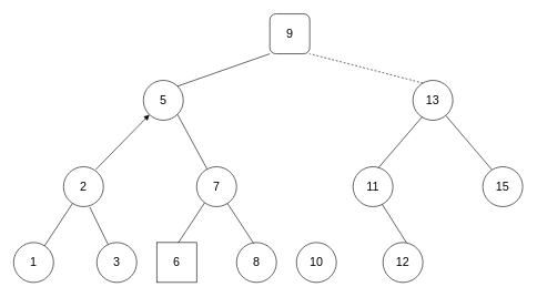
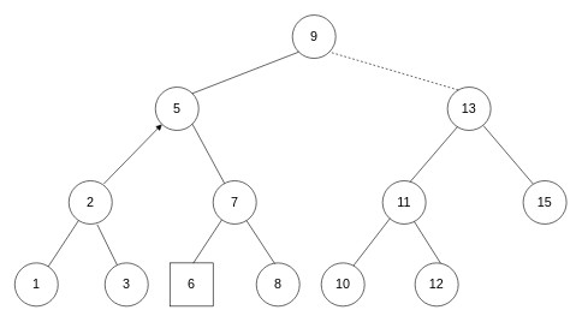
  <mxCell id="0" />
  <mxCell id="1" parent="0" />
- <mxCell id="2" value="9" style="whiteSpace=wrap;html=1;aspect=fixed;fontSize=18;rounded=1;" parent="1" vertex="1"><mxGeometry x="405" y="20" width="60" height="60" as="geometry" /></mxCell>
+ <mxCell id="2" value="9" style="ellipse;whiteSpace=wrap;html=1;aspect=fixed;fontSize=18;" parent="1" vertex="1"><mxGeometry x="405" y="20" width="60" height="60" as="geometry" /></mxCell>
  <mxCell id="3" value="5" style="ellipse;whiteSpace=wrap;html=1;aspect=fixed;fontSize=18;" parent="1" vertex="1"><mxGeometry x="215" y="120" width="60" height="60" as="geometry" /></mxCell>
  <mxCell id="4" value="13" style="ellipse;whiteSpace=wrap;html=1;aspect=fixed;fontSize=18;" parent="1" vertex="1"><mxGeometry x="620" y="120" width="60" height="60" as="geometry" /></mxCell>
  <mxCell id="5" value="2" style="ellipse;whiteSpace=wrap;html=1;aspect=fixed;fontSize=18;" parent="1" vertex="1"><mxGeometry x="95" y="250" width="60" height="60" as="geometry" /></mxCell>
  <mxCell id="6" value="7" style="ellipse;whiteSpace=wrap;html=1;aspect=fixed;fontSize=18;" parent="1" vertex="1"><mxGeometry x="295" y="250" width="60" height="60" as="geometry" /></mxCell>
  <mxCell id="7" value="11" style="ellipse;whiteSpace=wrap;html=1;aspect=fixed;fontSize=18;" parent="1" vertex="1"><mxGeometry x="530" y="250" width="60" height="60" as="geometry" /></mxCell>
  <mxCell id="8" value="15" style="ellipse;whiteSpace=wrap;html=1;aspect=fixed;fontSize=18;" parent="1" vertex="1"><mxGeometry x="725" y="250" width="60" height="60" as="geometry" /></mxCell>
  <mxCell id="9" value="1" style="ellipse;whiteSpace=wrap;html=1;aspect=fixed;fontSize=18;" parent="1" vertex="1"><mxGeometry x="20" y="364" width="60" height="60" as="geometry" /></mxCell>
  <mxCell id="10" value="3" style="ellipse;whiteSpace=wrap;html=1;aspect=fixed;fontSize=18;" parent="1" vertex="1"><mxGeometry x="145" y="364" width="60" height="60" as="geometry" /></mxCell>
  <mxCell id="11" value="6" style="whiteSpace=wrap;html=1;aspect=fixed;fontSize=18;rounded=0;" parent="1" vertex="1"><mxGeometry x="235" y="364" width="60" height="60" as="geometry" /></mxCell>
  <mxCell id="12" value="8" style="ellipse;whiteSpace=wrap;html=1;aspect=fixed;fontSize=18;" parent="1" vertex="1"><mxGeometry x="355" y="364" width="60" height="60" as="geometry" /></mxCell>
  <mxCell id="13" value="10" style="ellipse;whiteSpace=wrap;html=1;aspect=fixed;fontSize=18;" parent="1" vertex="1"><mxGeometry x="445" y="364" width="60" height="60" as="geometry" /></mxCell>
  <mxCell id="14" value="12" style="ellipse;whiteSpace=wrap;html=1;aspect=fixed;fontSize=18;" parent="1" vertex="1"><mxGeometry x="575" y="364" width="60" height="60" as="geometry" /></mxCell>
  <mxCell id="15" value="" style="endArrow=none;html=1;entryX=0;entryY=1;entryDx=0;entryDy=0;exitX=1;exitY=0;exitDx=0;exitDy=0;fontSize=18;" parent="1" source="3" target="2" edge="1"><mxGeometry width="50" height="50" relative="1" as="geometry"><mxPoint x="400" y="170" as="sourcePoint" /><mxPoint x="450" y="120" as="targetPoint" /></mxGeometry></mxCell>
  <mxCell id="16" value="" style="endArrow=none;html=1;entryX=1;entryY=1;entryDx=0;entryDy=0;exitX=0.25;exitY=0.067;exitDx=0;exitDy=0;exitPerimeter=0;fontSize=18;dashed=1;" parent="1" source="4" target="2" edge="1"><mxGeometry width="50" height="50" relative="1" as="geometry"><mxPoint x="590" y="120" as="sourcePoint" /><mxPoint x="640" y="70" as="targetPoint" /></mxGeometry></mxCell>
  <mxCell id="17" value="" style="endArrow=block;html=1;exitX=0.806;exitY=0.072;exitDx=0;exitDy=0;exitPerimeter=0;fontSize=18;" parent="1" source="5" target="3" edge="1"><mxGeometry width="50" height="50" relative="1" as="geometry"><mxPoint x="150" y="250" as="sourcePoint" /><mxPoint x="200" y="200" as="targetPoint" /></mxGeometry></mxCell>
  <mxCell id="18" value="" style="endArrow=none;html=1;entryX=1;entryY=1;entryDx=0;entryDy=0;fontSize=18;" parent="1" source="6" target="3" edge="1"><mxGeometry width="50" height="50" relative="1" as="geometry"><mxPoint x="290" y="260" as="sourcePoint" /><mxPoint x="340" y="210" as="targetPoint" /></mxGeometry></mxCell>
  <mxCell id="19" value="" style="endArrow=none;html=1;fontSize=18;" parent="1" source="9" target="5" edge="1"><mxGeometry width="50" height="50" relative="1" as="geometry"><mxPoint x="50" y="350" as="sourcePoint" /><mxPoint x="100" y="300" as="targetPoint" /></mxGeometry></mxCell>
  <mxCell id="20" value="" style="endArrow=none;html=1;entryX=0.656;entryY=1.011;entryDx=0;entryDy=0;entryPerimeter=0;fontSize=18;" parent="1" source="10" target="5" edge="1"><mxGeometry width="50" height="50" relative="1" as="geometry"><mxPoint x="160" y="380" as="sourcePoint" /><mxPoint x="210" y="330" as="targetPoint" /></mxGeometry></mxCell>
  <mxCell id="21" value="" style="endArrow=none;html=1;entryX=0.201;entryY=0.902;entryDx=0;entryDy=0;entryPerimeter=0;exitX=0.541;exitY=0.007;exitDx=0;exitDy=0;exitPerimeter=0;fontSize=18;" parent="1" source="11" target="6" edge="1"><mxGeometry width="50" height="50" relative="1" as="geometry"><mxPoint x="269" y="365" as="sourcePoint" /><mxPoint x="330" y="320" as="targetPoint" /></mxGeometry></mxCell>
  <mxCell id="22" value="" style="endArrow=none;html=1;exitX=0.427;exitY=0.018;exitDx=0;exitDy=0;exitPerimeter=0;fontSize=18;" parent="1" source="12" target="6" edge="1"><mxGeometry width="50" height="50" relative="1" as="geometry"><mxPoint x="350" y="370" as="sourcePoint" /><mxPoint x="400" y="320" as="targetPoint" /></mxGeometry></mxCell>
  <mxCell id="23" value="" style="endArrow=none;html=1;entryX=0.233;entryY=0.915;entryDx=0;entryDy=0;entryPerimeter=0;exitX=0.636;exitY=0.026;exitDx=0;exitDy=0;exitPerimeter=0;fontSize=18;" parent="1" source="7" target="4" edge="1"><mxGeometry width="50" height="50" relative="1" as="geometry"><mxPoint x="550" y="260" as="sourcePoint" /><mxPoint x="600" y="210" as="targetPoint" /></mxGeometry></mxCell>
  <mxCell id="24" value="" style="endArrow=none;html=1;entryX=0.83;entryY=0.89;entryDx=0;entryDy=0;entryPerimeter=0;exitX=0.225;exitY=0.068;exitDx=0;exitDy=0;exitPerimeter=0;fontSize=18;" parent="1" source="8" target="4" edge="1"><mxGeometry width="50" height="50" relative="1" as="geometry"><mxPoint x="750" y="250" as="sourcePoint" /><mxPoint x="800" y="200" as="targetPoint" /></mxGeometry></mxCell>
+ <mxCell id="25" value="" style="endArrow=none;html=1;entryX=0.173;entryY=0.867;entryDx=0;entryDy=0;entryPerimeter=0;exitX=0.746;exitY=0.06;exitDx=0;exitDy=0;exitPerimeter=0;fontSize=18;" parent="1" source="13" target="7" edge="1"><mxGeometry width="50" height="50" relative="1" as="geometry"><mxPoint x="490" y="367" as="sourcePoint" /><mxPoint x="540" y="300" as="targetPoint" /></mxGeometry></mxCell>
  <mxCell id="26" value="" style="endArrow=none;html=1;entryX=0.731;entryY=0.942;entryDx=0;entryDy=0;entryPerimeter=0;exitX=0.593;exitY=0.009;exitDx=0;exitDy=0;exitPerimeter=0;fontSize=18;" parent="1" source="14" target="7" edge="1"><mxGeometry width="50" height="50" relative="1" as="geometry"><mxPoint x="580" y="380" as="sourcePoint" /><mxPoint x="630" y="330" as="targetPoint" /></mxGeometry></mxCell>
  <mxCell id="27" value="未命名图层" parent="0" />
